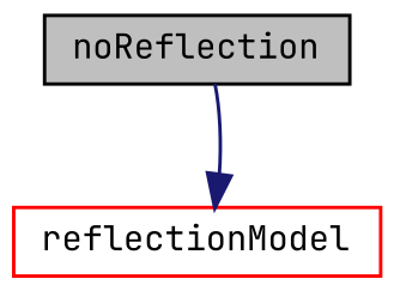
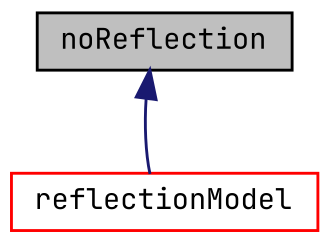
  digraph {
    fontname="JetBrains Mono"
    node [fontname="JetBrains Mono" fontsize=10 shape=record]
    n1 [color=black fillcolor=grey75 fontcolor=black height=0.2 label=noReflection style=filled width=0.4]
    n2 [color=red height=0.2 label=reflectionModel width=0.4]
-   n2 -> n1 [color=midnightblue dir=back fontname="JetBrains Mono" fontsize=10 labelfontname=Helvetica labelfontsize=10 style=solid]
+   n1 -> n2 [color=midnightblue dir=back fontname="JetBrains Mono" fontsize=10 labelfontname=Helvetica labelfontsize=10 style=solid]
  }
